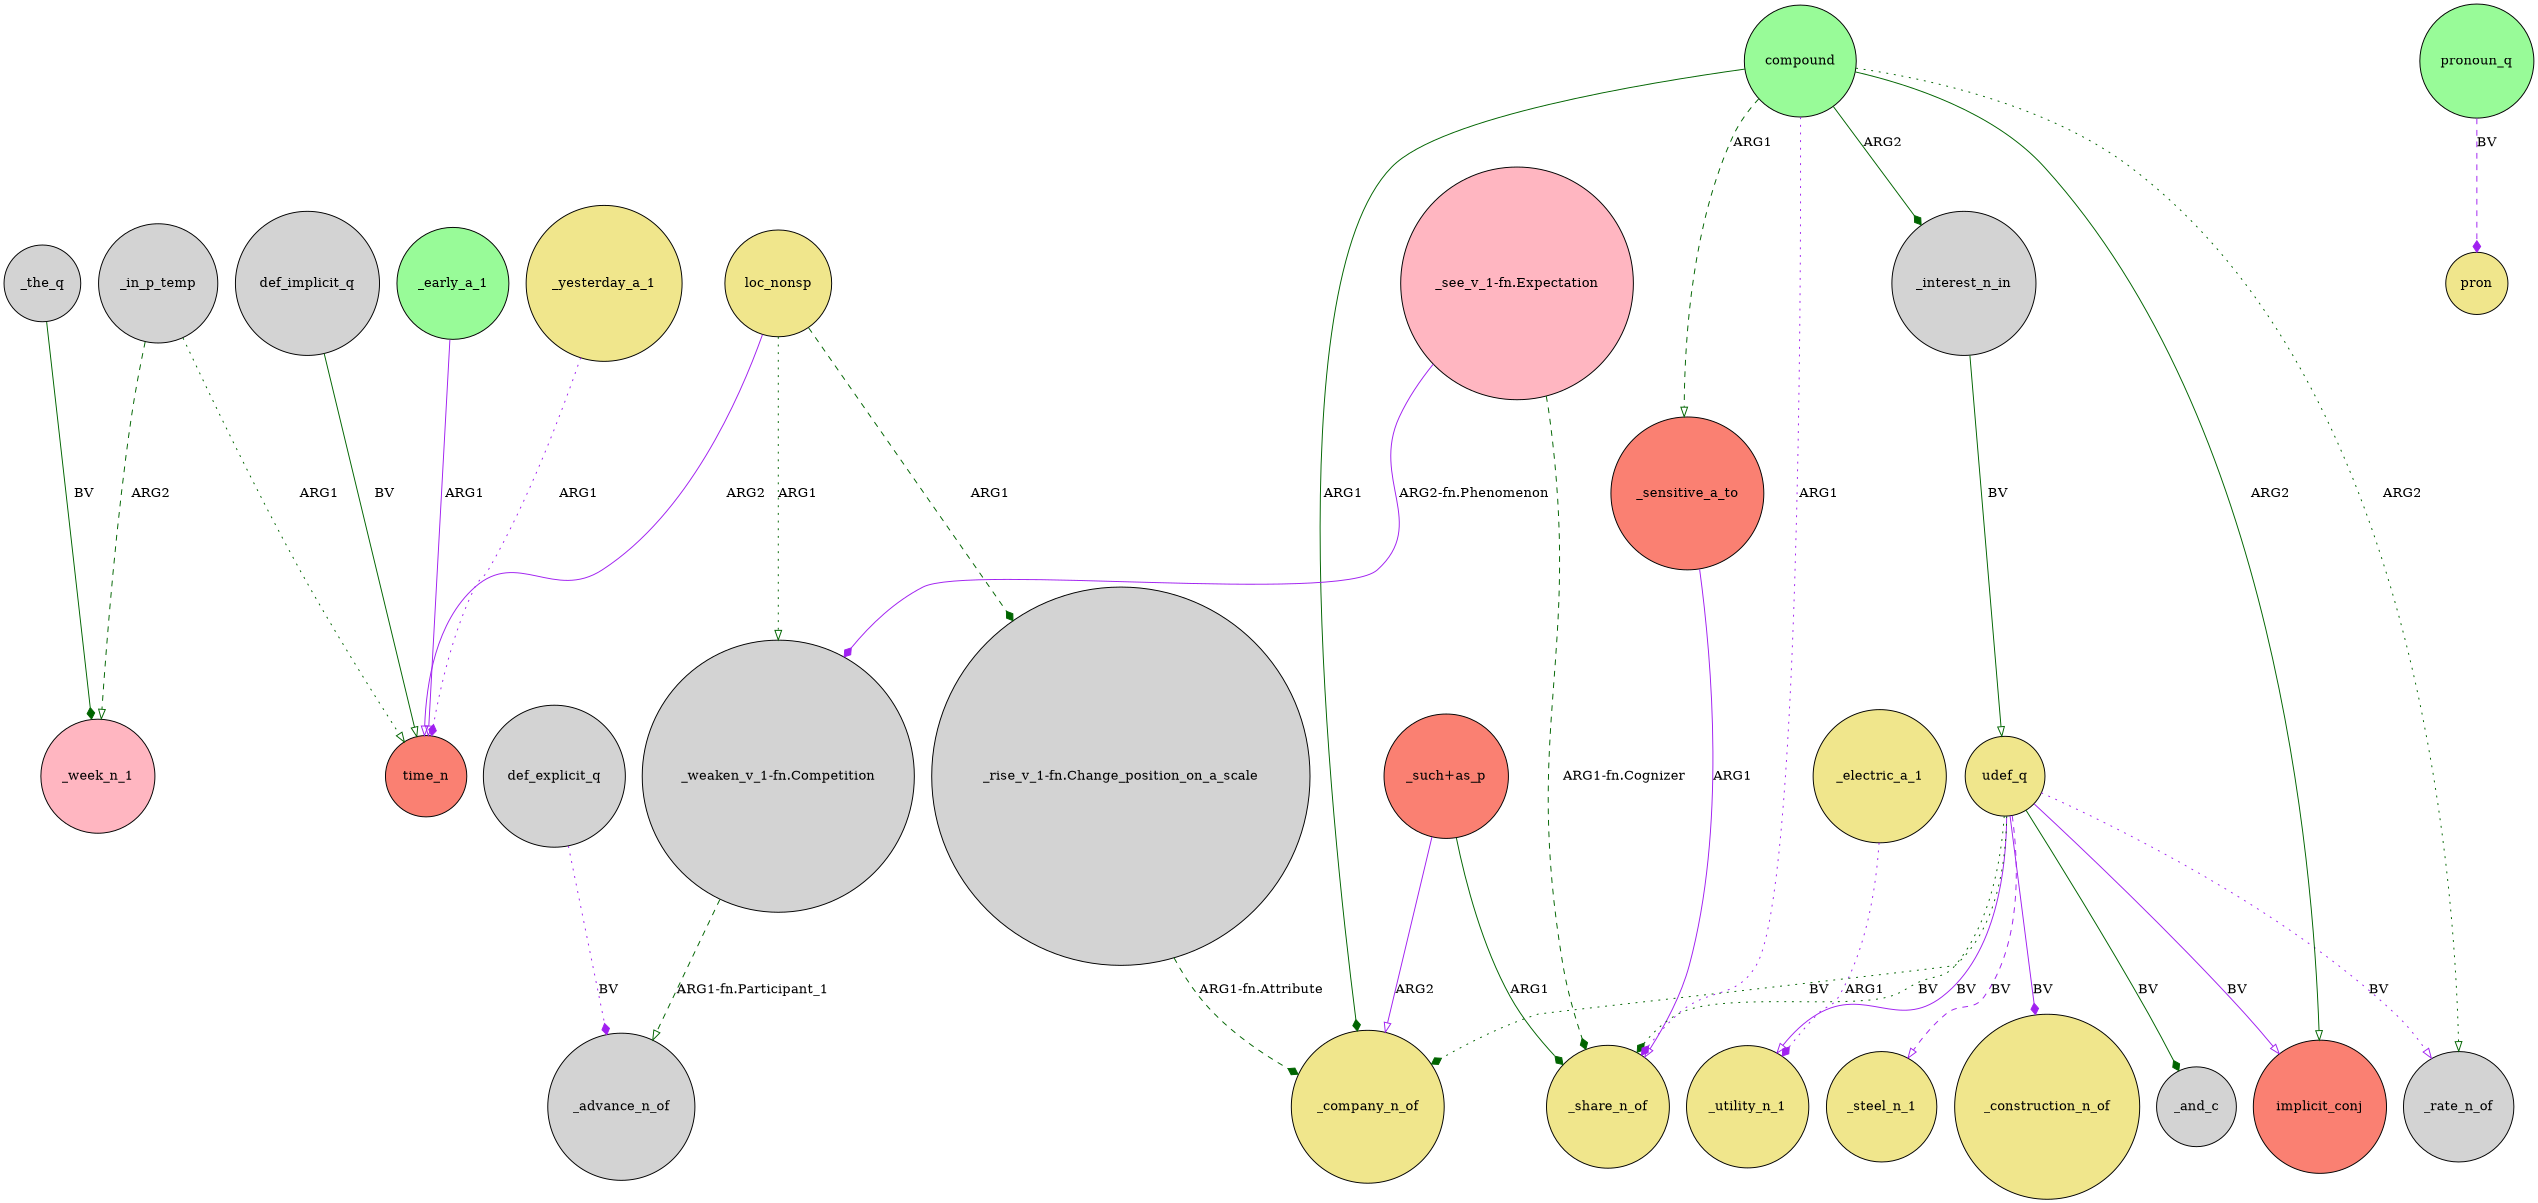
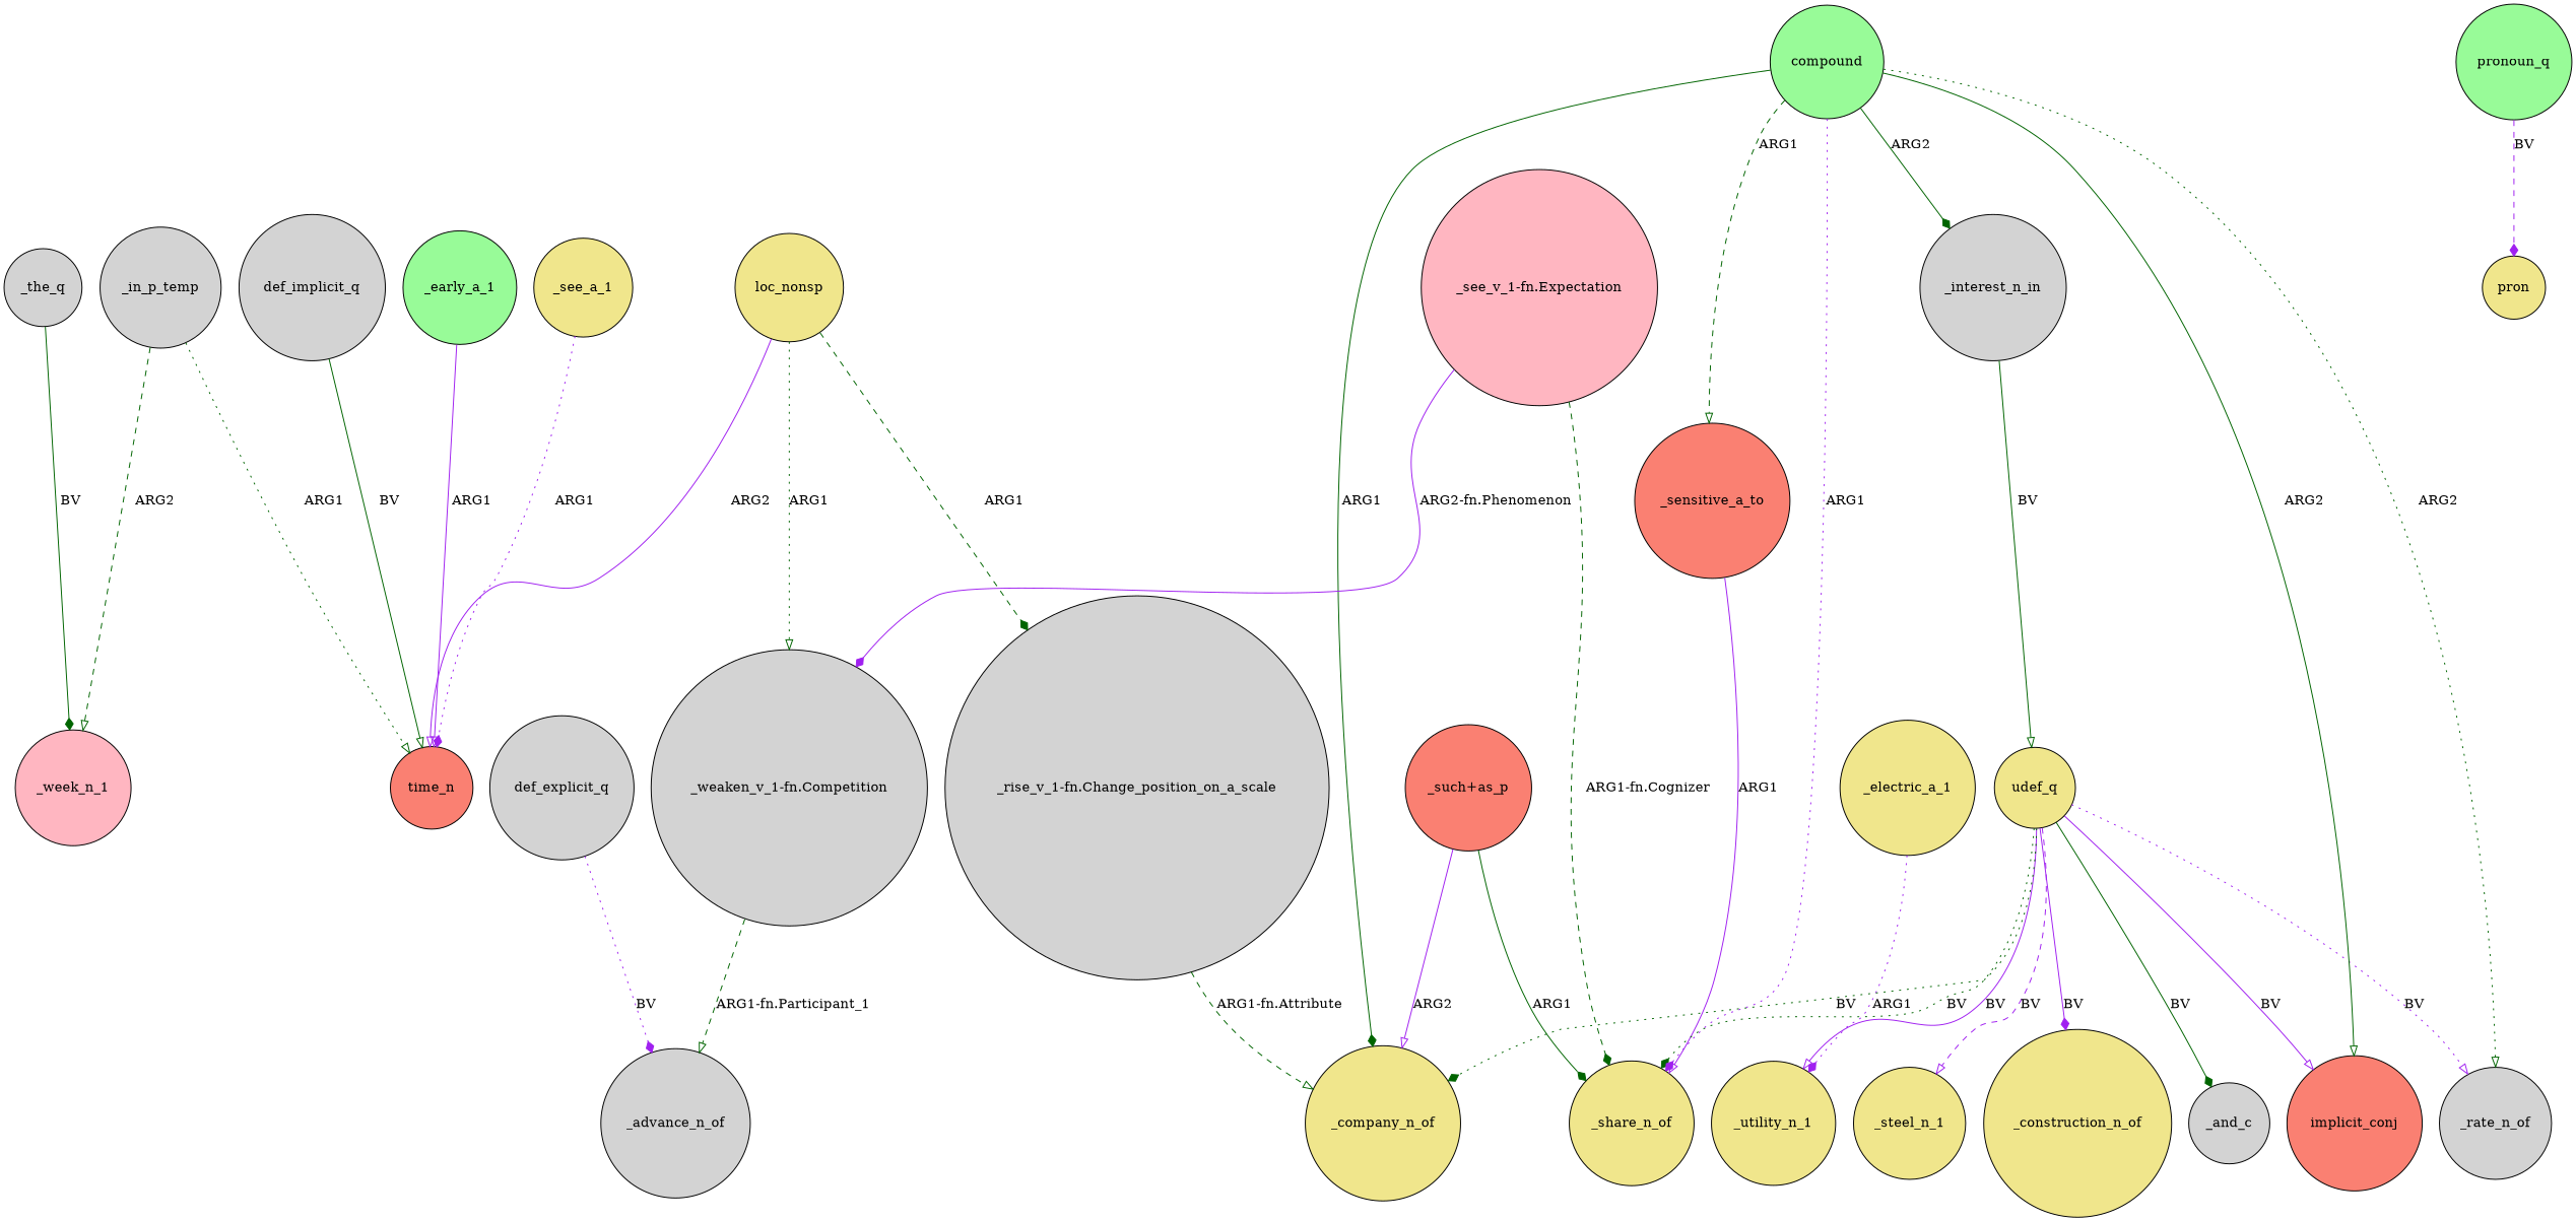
  digraph {
    node [fillcolor=khaki shape=circle style=filled]
    edge [arrowhead=onormal color=darkgreen style=solid]
    _sensitive_a_to [fillcolor=salmon]
    _share_n_of
    _the_q [fillcolor=lightgrey]
    _week_n_1 [fillcolor=lightpink]
    _early_a_1 [fillcolor=palegreen]
    time_n [fillcolor=salmon]
    _electric_a_1
    _utility_n_1
    loc_nonsp
    "_weaken_v_1-fn.Competition" [fillcolor=lightgrey]
    "_rise_v_1-fn.Change_position_on_a_scale" [fillcolor=lightgrey]
    _advance_n_of [fillcolor=lightgrey]
    _company_n_of
    udef_q
    _and_c [fillcolor=lightgrey]
    _rate_n_of [fillcolor=lightgrey]
    implicit_conj [fillcolor=salmon]
    _steel_n_1
    _construction_n_of
    _interest_n_in [fillcolor=lightgrey]
    "_such+as_p" [fillcolor=salmon]
    compound [fillcolor=palegreen]
    _in_p_temp [fillcolor=lightgrey]
-   _yesterday_a_1
+   _yesterday_a_1 [label=_see_a_1]
    pronoun_q [fillcolor=palegreen]
    pron
    "_see_v_1-fn.Expectation" [fillcolor=lightpink]
    def_explicit_q [fillcolor=lightgrey]
    def_implicit_q [fillcolor=lightgrey]
    _sensitive_a_to -> _share_n_of [color=purple label=ARG1]
    _the_q -> _week_n_1 [arrowhead=diamond label=BV]
    _early_a_1 -> time_n [color=purple label=ARG1]
    _electric_a_1 -> _utility_n_1 [arrowhead=diamond color=purple label=ARG1 style=dotted]
    loc_nonsp -> time_n [color=purple label=ARG2]
    loc_nonsp -> "_weaken_v_1-fn.Competition" [label=ARG1 style=dotted]
    loc_nonsp -> "_rise_v_1-fn.Change_position_on_a_scale" [arrowhead=diamond label=ARG1 style=dashed]
    "_weaken_v_1-fn.Competition" -> _advance_n_of [label="ARG1-fn.Participant_1" style=dashed]
-   "_rise_v_1-fn.Change_position_on_a_scale" -> _company_n_of [arrowhead=diamond label="ARG1-fn.Attribute" style=dashed]
+   "_rise_v_1-fn.Change_position_on_a_scale" -> _company_n_of [label="ARG1-fn.Attribute" style=dashed]
    udef_q -> _share_n_of [arrowhead=diamond label=BV style=dotted]
    udef_q -> _utility_n_1 [color=purple label=BV]
    udef_q -> _company_n_of [arrowhead=diamond label=BV style=dotted]
    udef_q -> _and_c [arrowhead=diamond label=BV]
    udef_q -> _rate_n_of [color=purple label=BV style=dotted]
    udef_q -> implicit_conj [color=purple label=BV]
    udef_q -> _steel_n_1 [color=purple label=BV style=dashed]
    udef_q -> _construction_n_of [arrowhead=diamond color=purple label=BV]
    _interest_n_in -> udef_q [label=BV]
    "_such+as_p" -> _share_n_of [arrowhead=diamond label=ARG1]
    "_such+as_p" -> _company_n_of [color=purple label=ARG2]
    compound -> _sensitive_a_to [label=ARG1 style=dashed]
    compound -> _share_n_of [arrowhead=diamond color=purple label=ARG1 style=dotted]
    compound -> _company_n_of [arrowhead=diamond label=ARG1]
    compound -> _rate_n_of [label=ARG2 style=dotted]
    compound -> implicit_conj [label=ARG2]
    compound -> _interest_n_in [arrowhead=diamond label=ARG2]
    _in_p_temp -> _week_n_1 [label=ARG2 style=dashed]
    _in_p_temp -> time_n [label=ARG1 style=dotted]
    _yesterday_a_1 -> time_n [arrowhead=diamond color=purple label=ARG1 style=dotted]
    pronoun_q -> pron [arrowhead=diamond color=purple label=BV style=dashed]
    "_see_v_1-fn.Expectation" -> _share_n_of [arrowhead=diamond label="ARG1-fn.Cognizer" style=dashed]
    "_see_v_1-fn.Expectation" -> "_weaken_v_1-fn.Competition" [arrowhead=diamond color=purple label="ARG2-fn.Phenomenon"]
    def_explicit_q -> _advance_n_of [arrowhead=diamond color=purple label=BV style=dotted]
    def_implicit_q -> time_n [label=BV]
  }
